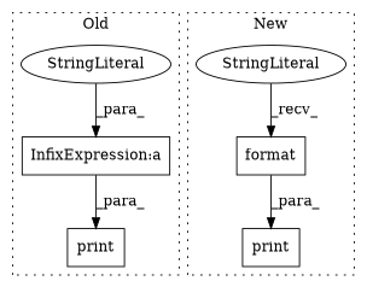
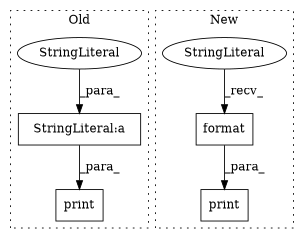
  digraph {
    node [a=32 l="6,1" shape=box]
    n1 [label=print s="5830,5855"]
-   n2 [a=27 l=3 label="InfixExpression:a" s=5849]
+   n2 [a=27 l=3 label="StringLiteral:a" s=5849]
    n3 [a=45 l=13 label=StringLiteral s=5836 shape=ellipse]
    n4 [l="7,1" label=format s="5837,5847"]
    n5 [a=45 l=13 label=StringLiteral s=5823 shape=ellipse]
    n6 [label=print s="5817,5848"]
    subgraph cluster_1 {
      label=Old
      style=dotted
      n1
      n2
      n3
    }
    subgraph cluster_2 {
      label=New
      style=dotted
      n4
      n5
      n6
    }
    n2 -> n1 [label=_para_]
    n3 -> n2 [label=_para_]
    n4 -> n6 [label=_para_]
    n5 -> n4 [label=_recv_]
  }
